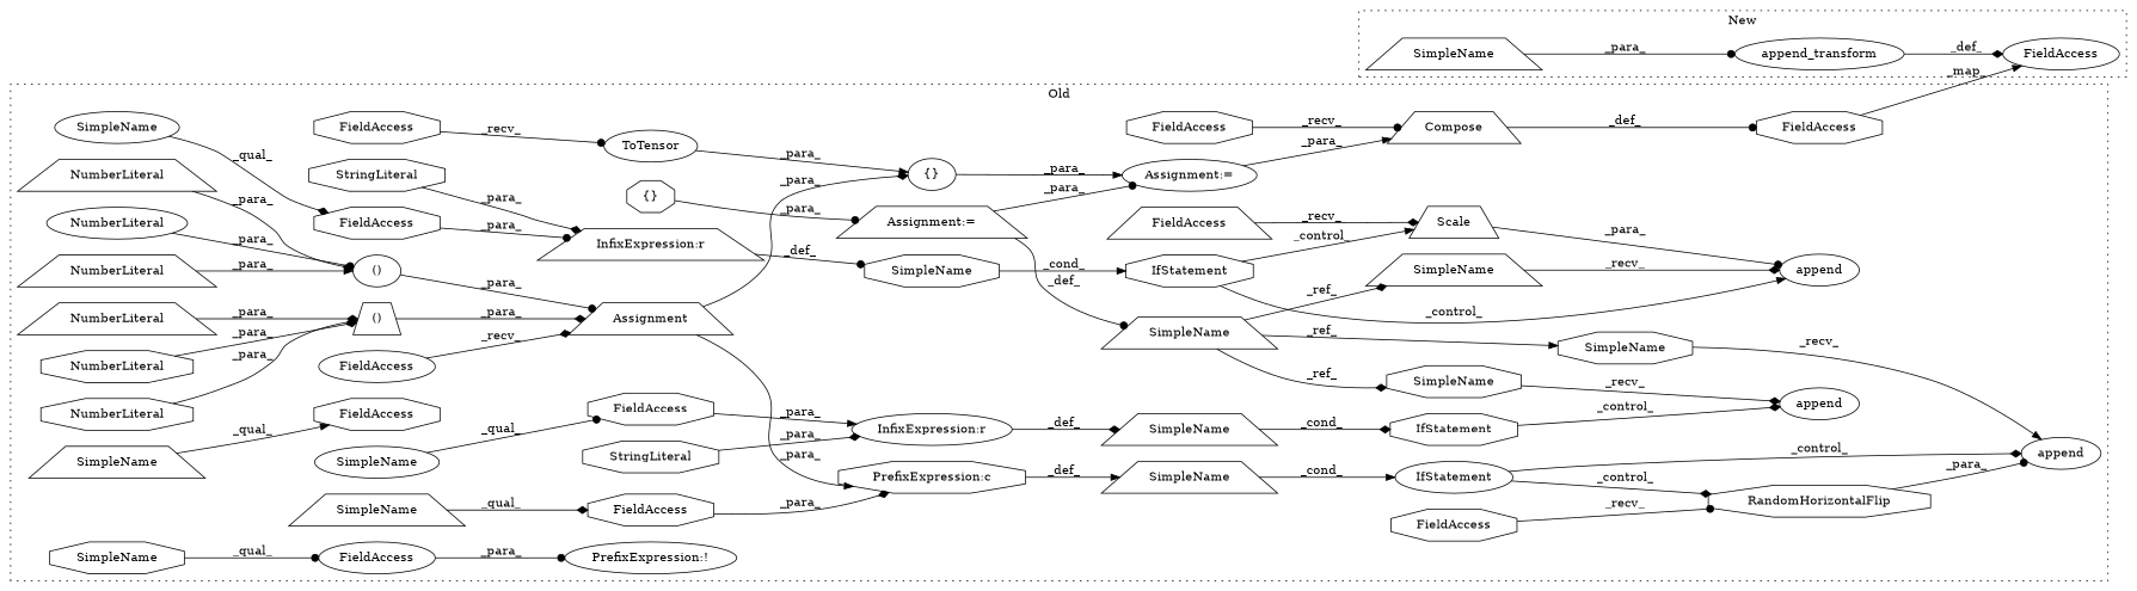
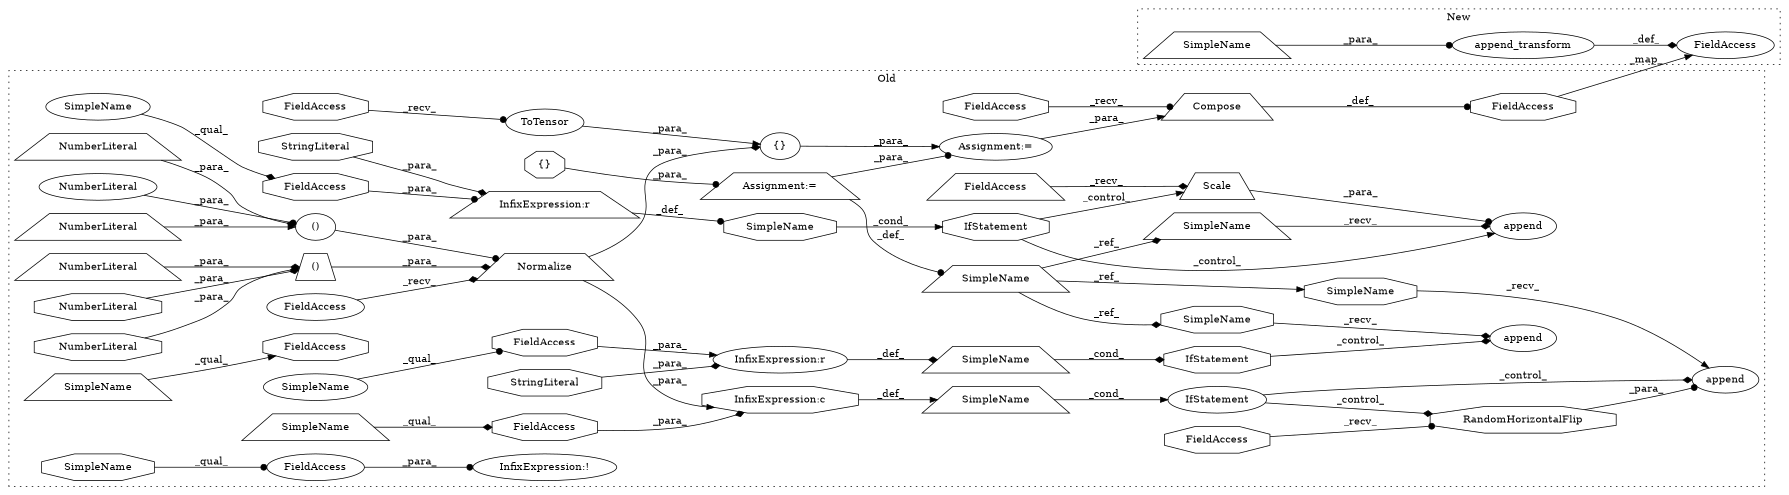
  digraph {
    rankdir=LR
    node [a=42 l=3 shape=octagon]
    edge [arrowhead=diamond]
    n1 [a=25 l="4,2" label=IfStatement s="503,546"]
    n2 [label=SimpleName l=""]
    n3 [a=32 l="6,1" label=Scale s="601,619" shape=trapezium]
    n4 [a=27 l=4 label="InfixExpression:r" s=525 shape=trapezium]
    n5 [a=22 l=11 label=FieldAccess s=578 shape=trapezium]
    n6 [a=22 l=18 label=FieldAccess s=507]
    n7 [a=22 l=11 label=FieldAccess s=653 shape=ellipse]
-   n8 [a=38 l=1 label="PrefixExpression:!" s=652 shape=ellipse]
-   n9 [a=27 l=4 label="PrefixExpression:c" s=648]
+   n8 [a=38 l=1 label="InfixExpression:!" s=652 shape=ellipse]
+   n9 [a=27 l=4 label="InfixExpression:c" s=648]
    n10 [a=22 l=11 label=FieldAccess s=637]
    n11 [a=22 l=18 label=FieldAccess s=758]
    n12 [a=27 l=4 label="InfixExpression:r" s=776 shape=ellipse]
    n13 [a=22 l=12 label=FieldAccess s=857]
    n14 [a=25 l="4,2" label=IfStatement s="633,664" shape=ellipse]
    n15 [label=SimpleName shape=trapezium l=""]
    n16 [a=32 l="7,1" label=append s="689,741" shape=ellipse]
    n17 [a=4 l=2 label="{}" s=495]
    n18 [a=32 l="8,1" label=Compose s="1105,1127" shape=trapezium]
-   n19 [a=32 l="15,2" label=Assignment s="966,1058" shape=trapezium]
+   n19 [a=32 l="15,2" label=Normalize s="966,1058" shape=trapezium]
    n20 [a=106 l=35 label="()" s=1023 shape=ellipse]
    n21 [a=34 label=NumberLiteral s=1055 shape=trapezium]
    n22 [a=106 l=35 label="()" s=981 shape=trapezium]
    n23 [a=34 label=NumberLiteral s=1039 shape=trapezium]
    n24 [a=34 label=NumberLiteral s=997]
    n25 [a=34 label=NumberLiteral s=981]
    n26 [a=34 label=NumberLiteral s=1013 shape=trapezium]
    n27 [a=4 l="1,1" label="{}" s="908,1060" shape=ellipse]
    n28 [a=34 label=NumberLiteral s=1023 shape=ellipse]
    n29 [l=14 label=SimpleName s=471 shape=trapezium]
    n30 [a=32 l="7,1" label=append s="816,870" shape=ellipse]
    n31 [a=32 l=10 label=ToTensor s=932 shape=ellipse]
    n32 [a=22 l=11 label=FieldAccess s=943 shape=ellipse]
    n33 [a=22 l=11 label=FieldAccess s=1082]
    n34 [label=SimpleName shape=trapezium l=""]
    n35 [a=25 l="4,2" label=IfStatement s="754,791"]
    n36 [a=22 l=11 label=FieldAccess s=909]
    n37 [a=32 l=22 label=RandomHorizontalFlip s=719]
    n38 [a=22 l=11 label=FieldAccess s=696]
    n39 [a=45 l=11 label=StringLiteral s=780]
    n40 [a=7 l=2 label="Assignment:=" s=897 shape=ellipse]
    n41 [a=7 l=1 label="Assignment:=" s=485 shape=trapezium]
    n42 [a=45 l=17 label=StringLiteral s=529]
    n43 [a=32 l="7,1" label=append s="571,620" shape=ellipse]
    n44 [a=22 l=14 label=FieldAccess s=1067]
    n45 [l=14 label=SimpleName s=801]
    n46 [l=14 label=SimpleName s=556 shape=trapezium]
    n47 [l=14 label=SimpleName s=674]
    n48 [label=SimpleName s=637 shape=trapezium]
    n49 [label=SimpleName s=857 shape=trapezium]
    n50 [label=SimpleName s=758 shape=ellipse]
    n51 [label=SimpleName s=507 shape=ellipse]
    n52 [label=SimpleName s=653]
    n53 [a=32 l="14,1" label=append_transform s="500,517" shape=ellipse]
    n54 [a=22 l=14 label=FieldAccess s=485 shape=ellipse]
    n55 [label=SimpleName s=514 shape=trapezium]
    subgraph cluster_1 {
      label=Old
      style=dotted
      n1
      n2
      n3
      n4
      n5
      n6
      n7
      n8
      n9
      n10
      n11
      n12
      n13
      n14
      n15
      n16
      n17
      n18
      n19
      n20
      n21
      n22
      n23
      n24
      n25
      n26
      n27
      n28
      n29
      n30
      n31
      n32
      n33
      n34
      n35
      n36
      n37
      n38
      n39
      n40
      n41
      n42
      n43
      n44
      n45
      n46
      n47
      n48
      n49
      n50
      n51
      n52
    }
    subgraph cluster_2 {
      label=New
      style=dotted
      n53
      n54
      n55
    }
    n1 -> n3 [arrowhead=normal label=_control_]
    n1 -> n43 [arrowhead=normal label=_control_]
    n2 -> n1 [arrowhead=normal label=_cond_]
    n3 -> n43 [arrowhead=dot label=_para_]
    n4 -> n2 [arrowhead=dot label=_def_]
    n5 -> n3 [label=_recv_]
    n6 -> n4 [arrowhead=dot label=_para_]
    n7 -> n8 [arrowhead=dot label=_para_]
    n9 -> n15 [arrowhead=normal label=_def_]
    n10 -> n9 [label=_para_]
    n11 -> n12 [arrowhead=normal label=_para_]
    n12 -> n34 [label=_def_]
    n14 -> n16 [label=_control_]
    n14 -> n37 [label=_control_]
    n15 -> n14 [arrowhead=normal label=_cond_]
    n17 -> n41 [arrowhead=dot label=_para_]
    n18 -> n44 [arrowhead=dot label=_def_]
    n19 -> n9 [arrowhead=normal label=_para_]
    n19 -> n27 [label=_para_]
    n20 -> n19 [arrowhead=dot label=_para_]
    n21 -> n20 [arrowhead=normal label=_para_]
    n22 -> n19 [label=_para_]
    n23 -> n20 [label=_para_]
    n24 -> n22 [label=_para_]
    n25 -> n22 [label=_para_]
    n26 -> n22 [label=_para_]
    n27 -> n40 [arrowhead=normal label=_para_]
    n28 -> n20 [arrowhead=dot label=_para_]
    n29 -> n45 [label=_ref_]
    n29 -> n46 [label=_ref_]
    n29 -> n47 [arrowhead=normal label=_ref_]
    n31 -> n27 [arrowhead=normal label=_para_]
    n32 -> n19 [label=_recv_]
    n33 -> n18 [arrowhead=dot label=_recv_]
    n34 -> n35 [label=_cond_]
    n35 -> n30 [label=_control_]
    n36 -> n31 [arrowhead=dot label=_recv_]
    n37 -> n16 [arrowhead=dot label=_para_]
    n38 -> n37 [arrowhead=dot label=_recv_]
    n39 -> n12 [label=_para_]
    n40 -> n18 [arrowhead=normal label=_para_]
    n41 -> n29 [arrowhead=dot label=_def_]
    n41 -> n40 [arrowhead=dot label=_para_]
    n42 -> n4 [label=_para_]
    n44 -> n54 [arrowhead=normal label=_map_]
    n45 -> n30 [label=_recv_]
    n46 -> n43 [label=_recv_]
    n47 -> n16 [arrowhead=normal label=_recv_]
    n48 -> n10 [label=_qual_]
    n49 -> n13 [arrowhead=normal label=_qual_]
    n50 -> n11 [arrowhead=dot label=_qual_]
    n51 -> n6 [label=_qual_]
    n52 -> n7 [arrowhead=dot label=_qual_]
    n53 -> n54 [label=_def_]
    n55 -> n53 [arrowhead=dot label=_para_]
  }
